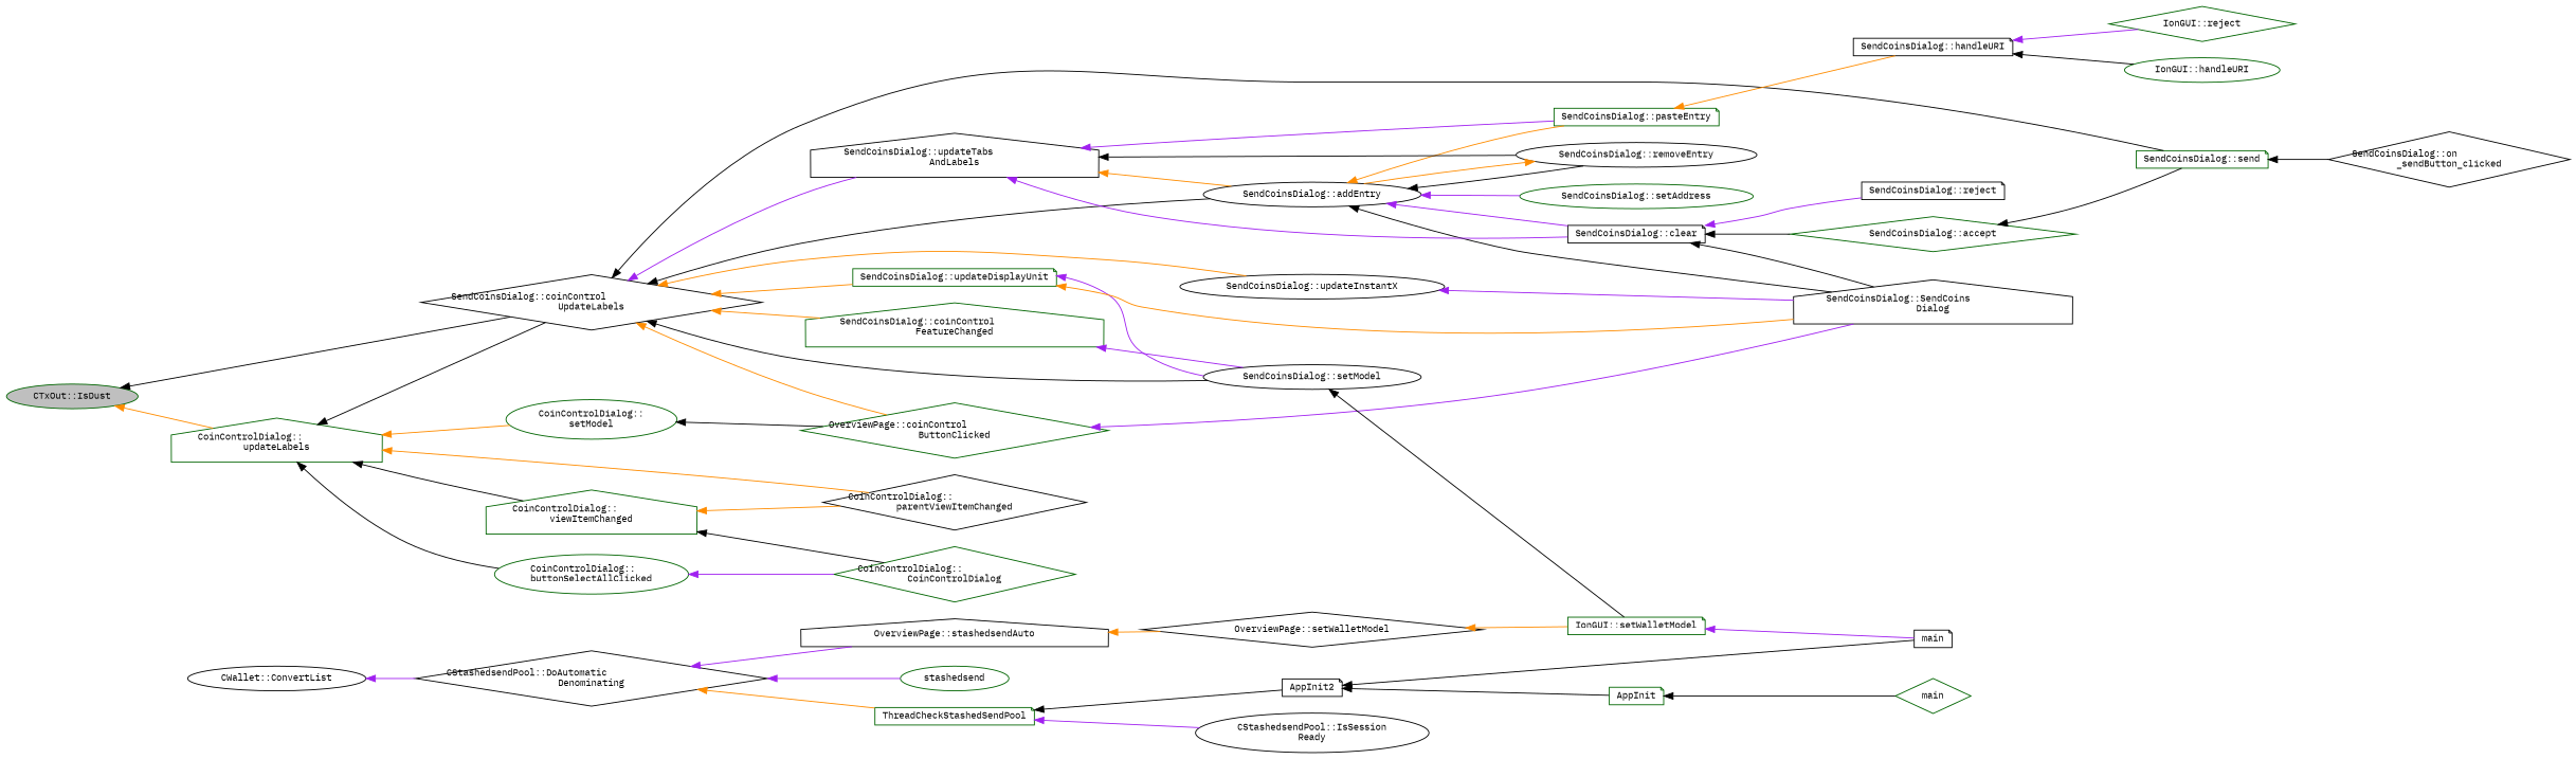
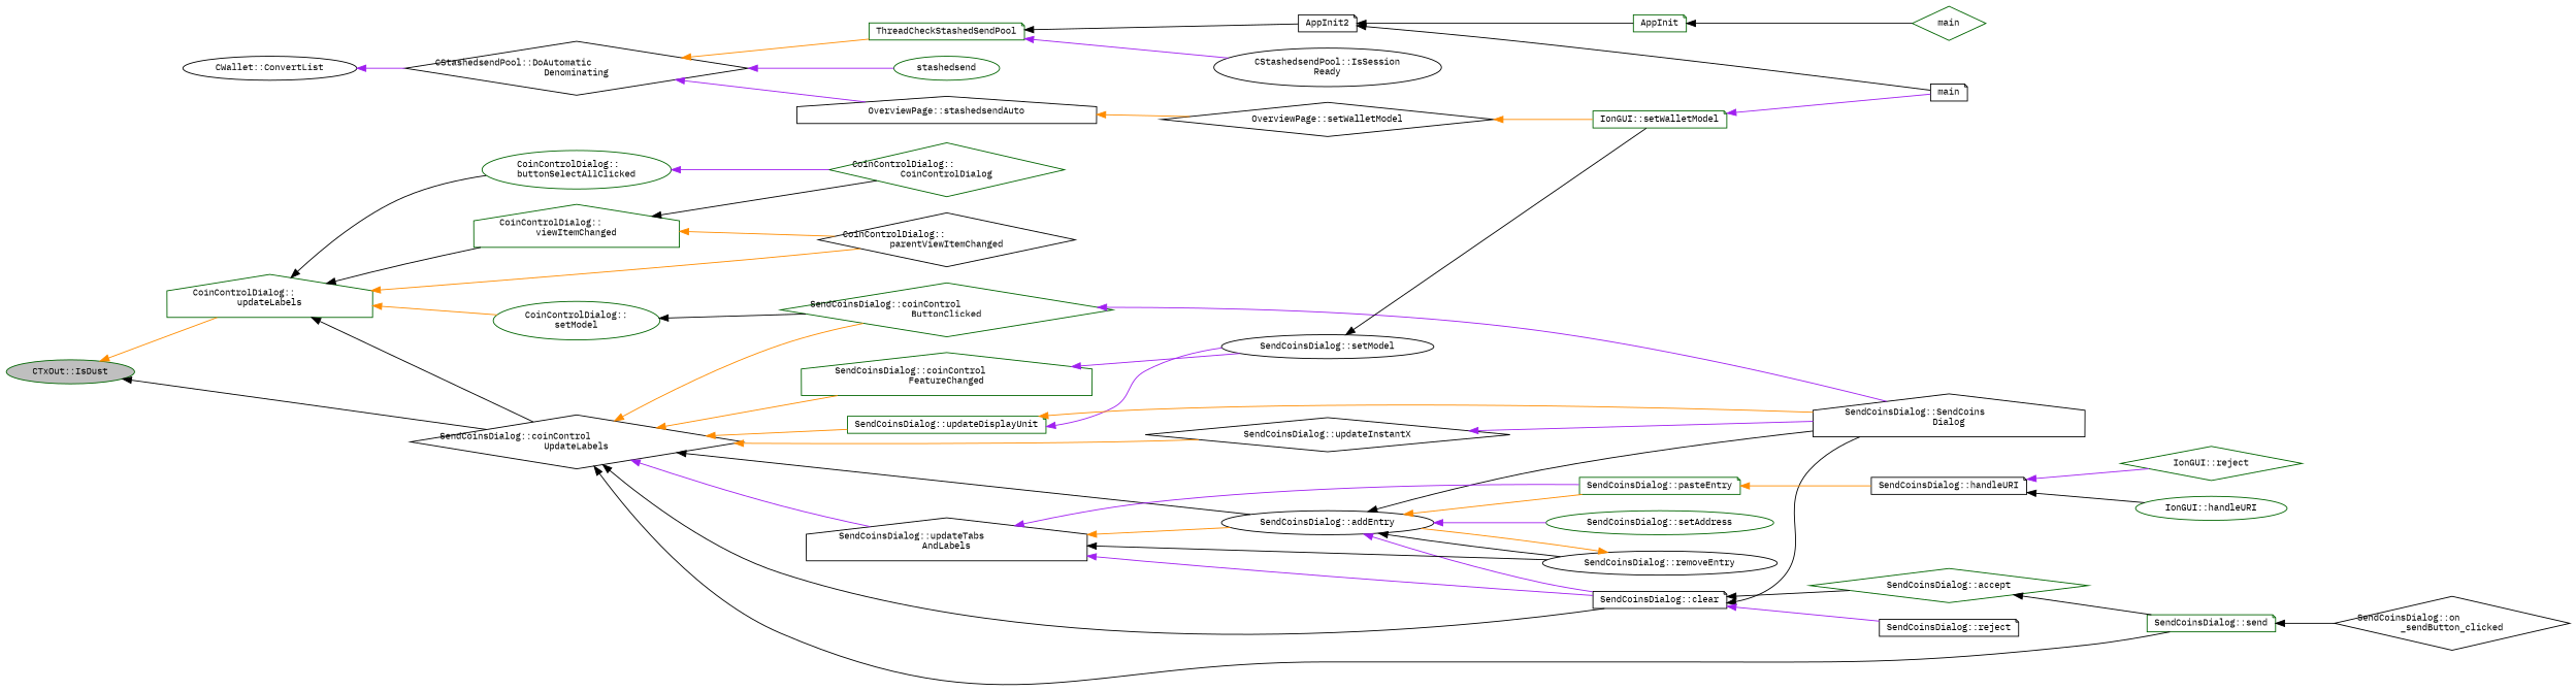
  digraph {
    fontname="IBM Plex Mono"
    rankdir=LR
    node [color=darkgreen fillcolor=white fontname="IBM Plex Mono" fontsize=10 shape=ellipse style=filled]
    edge [color=black dir=back fontname="IBM Plex Mono" fontsize=10 labelfontname=Helvetica labelfontsize=10 style=solid]
    n1 [fillcolor=grey75 fontcolor=black height=0.2 label="CTxOut::IsDust" width=0.4]
    n2 [height=0.2 label="CoinControlDialog::\lupdateLabels" shape=house width=0.4]
    n3 [color=black height=0.2 label="SendCoinsDialog::coinControl\lUpdateLabels" shape=diamond width=0.4]
    n4 [height=0.2 label="CoinControlDialog::\lsetModel" width=0.4]
    n5 [height=0.2 label="CoinControlDialog::\lbuttonSelectAllClicked" width=0.4]
    n6 [color=black height=0.2 label="CoinControlDialog::\lparentViewItemChanged" shape=diamond width=0.4]
    n7 [height=0.2 label="CoinControlDialog::\lviewItemChanged" shape=house width=0.4]
    n8 [color=black height=0.2 label="CWallet::ConvertList" width=0.4]
    n9 [color=black height=0.2 label="CStashedsendPool::DoAutomatic\lDenominating" shape=diamond width=0.4]
-   n10 [height=0.2 label="OverviewPage::coinControl\lButtonClicked" shape=diamond width=0.4]
+   n10 [height=0.2 label="SendCoinsDialog::coinControl\lButtonClicked" shape=diamond width=0.4]
    n11 [height=0.2 label="CoinControlDialog::\lCoinControlDialog" shape=diamond width=0.4]
    n12 [color=black height=0.2 label="SendCoinsDialog::setModel" width=0.4]
    n13 [height=0.2 label="SendCoinsDialog::send" shape=note width=0.4]
    n14 [color=black height=0.2 label="SendCoinsDialog::addEntry" width=0.4]
    n15 [color=black height=0.2 label="SendCoinsDialog::updateTabs\lAndLabels" shape=house width=0.4]
    n16 [height=0.2 label="SendCoinsDialog::updateDisplayUnit" shape=note width=0.4]
-   n17 [color=black height=0.2 label="SendCoinsDialog::updateInstantX" width=0.4]
+   n17 [color=black height=0.2 label="SendCoinsDialog::updateInstantX" shape=diamond width=0.4]
    n18 [height=0.2 label="SendCoinsDialog::coinControl\lFeatureChanged" shape=house width=0.4]
    n19 [color=black height=0.2 label="SendCoinsDialog::SendCoins\lDialog" shape=house width=0.4]
    n20 [height=0.2 label="IonGUI::setWalletModel" shape=note width=0.4]
    n21 [color=black height=0.2 label="SendCoinsDialog::on\l_sendButton_clicked" shape=diamond width=0.4]
    n22 [color=black height=0.2 label="SendCoinsDialog::clear" shape=note width=0.4]
    n23 [color=black height=0.2 label="SendCoinsDialog::removeEntry" width=0.4]
    n24 [height=0.2 label="SendCoinsDialog::setAddress" width=0.4]
    n25 [height=0.2 label="SendCoinsDialog::pasteEntry" shape=note width=0.4]
    n26 [color=black height=0.2 label=main shape=note width=0.4]
    n27 [color=black height=0.2 label="SendCoinsDialog::reject" shape=note width=0.4]
    n28 [height=0.2 label="SendCoinsDialog::accept" shape=diamond width=0.4]
    n29 [color=black height=0.2 label="SendCoinsDialog::handleURI" shape=note width=0.4]
    n30 [height=0.2 label="IonGUI::reject" shape=diamond width=0.4]
    n31 [height=0.2 label="IonGUI::handleURI" width=0.4]
    n32 [color=black height=0.2 label="OverviewPage::stashedsendAuto" shape=house width=0.4]
    n33 [height=0.2 label=stashedsend width=0.4]
    n34 [height=0.2 label=ThreadCheckStashedSendPool shape=note width=0.4]
    n35 [color=black height=0.2 label="OverviewPage::setWalletModel" shape=diamond width=0.4]
    n36 [color=black height=0.2 label=AppInit2 shape=note width=0.4]
    n37 [color=black height=0.2 label="CStashedsendPool::IsSession\lReady" width=0.4]
    n38 [height=0.2 label=AppInit shape=note width=0.4]
    n39 [height=0.2 label=main shape=diamond width=0.4]
    n1 -> n2 [color=darkorange]
    n1 -> n3
    n2 -> n3
    n2 -> n4 [color=darkorange]
    n2 -> n5
    n2 -> n6 [color=darkorange]
    n2 -> n7
    n3 -> n10 [color=darkorange]
-   n3 -> n12
+   n3 -> n22
    n3 -> n13
    n3 -> n14
    n3 -> n15 [color=purple]
    n3 -> n16 [color=darkorange]
    n3 -> n17 [color=darkorange]
    n3 -> n18 [color=darkorange]
    n4 -> n10
    n5 -> n11 [color=purple]
    n7 -> n6 [color=darkorange]
    n7 -> n11
    n8 -> n9 [color=purple]
    n9 -> n32 [color=purple]
    n9 -> n33 [color=purple]
    n9 -> n34 [color=darkorange]
    n10 -> n19 [color=purple]
    n12 -> n20
    n13 -> n21
    n14 -> n19
    n14 -> n22 [color=purple]
    n14 -> n23
    n14 -> n24 [color=purple]
    n14 -> n25 [color=darkorange]
    n15 -> n14 [color=darkorange]
    n15 -> n22 [color=purple]
    n15 -> n23
    n15 -> n25 [color=purple]
    n16 -> n12 [color=purple]
    n16 -> n19 [color=darkorange]
    n17 -> n19 [color=purple]
    n18 -> n12 [color=purple]
    n20 -> n26 [color=purple]
    n22 -> n19
    n22 -> n27 [color=purple]
    n22 -> n28
    n23 -> n14 [color=darkorange]
    n25 -> n29 [color=darkorange]
    n28 -> n13
    n29 -> n30 [color=purple]
    n29 -> n31
    n32 -> n35 [color=darkorange]
    n34 -> n36
    n34 -> n37 [color=purple]
    n35 -> n20 [color=darkorange]
    n36 -> n26
    n36 -> n38
    n38 -> n39
  }
